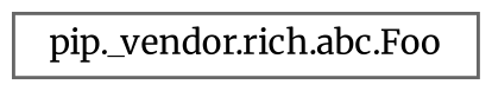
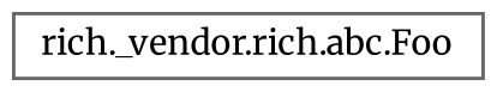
  digraph {
    rankdir=TB
    fontname=Merriweather
-   n1 [color=grey40 fillcolor=white fontname=Merriweather fontsize=10 height=0.2 label="pip._vendor.rich.abc.Foo" shape=box style=filled width=0.4]
+   n1 [color=grey40 fillcolor=white fontname=Merriweather fontsize=10 height=0.2 label="rich._vendor.rich.abc.Foo" shape=box style=filled width=0.4]
  }
